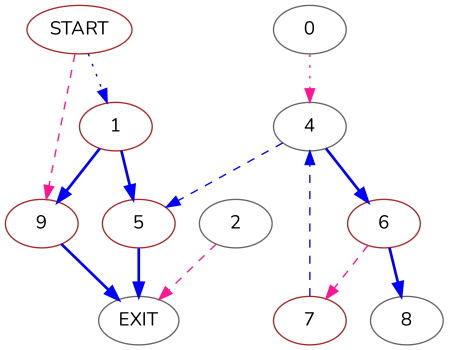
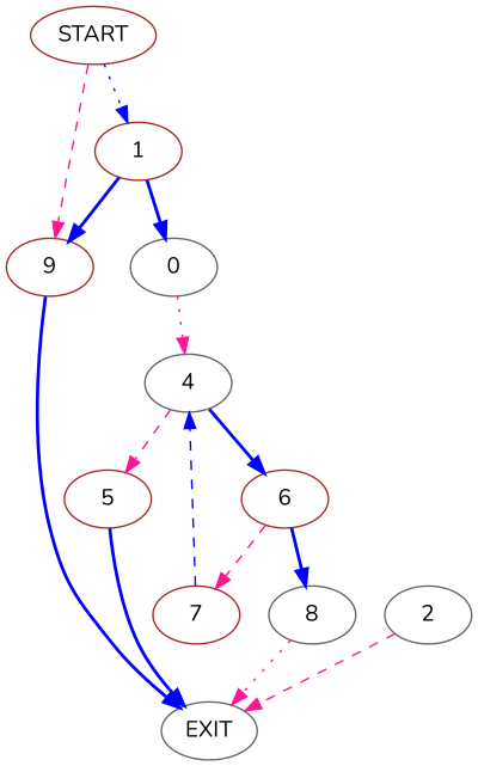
  digraph {
    fontname=Nunito
    node [color=brown fontname=Nunito]
    edge [color=blue fontname=Nunito style=bold]
    n1 [label=START]
    1
    9
    n4 [color=gray40 label=0]
    n5 [color=gray40 label=EXIT]
    2 [color=gray40]
    4 [color=gray40]
    5
    6
    7
    8 [color=gray40]
    n1 -> 1 [style=dotted]
    n1 -> 9 [color=deeppink style=dashed]
    1 -> 9
-   1 -> 5
+   1 -> n4
    9 -> n5
    n4 -> 4 [color=deeppink style=dotted]
    2 -> n5 [color=deeppink style=dashed]
-   4 -> 5 [style=dashed]
+   4 -> 5 [color=deeppink style=dashed]
    4 -> 6
    5 -> n5
    6 -> 7 [color=deeppink style=dashed]
    6 -> 8
    7 -> 4 [style=dashed]
+   8 -> n5 [color=deeppink style=dotted]
  }
